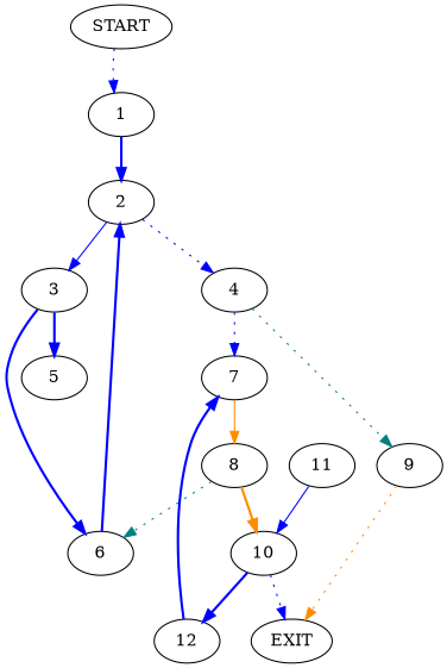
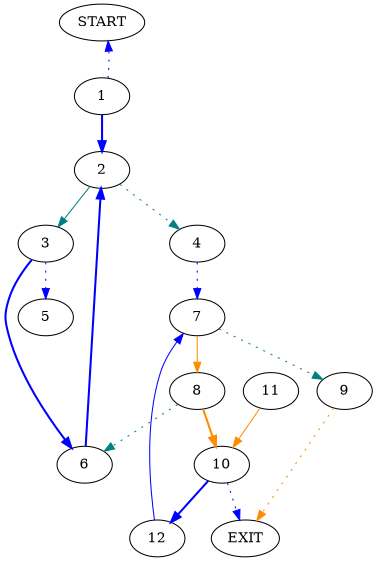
  digraph {
    edge [color=blue style=dotted]
    n1 [label=START]
    1
    2
    n4 [label=EXIT]
    3
    4
    5
    6
    7
    8
    9
    10
    12
    11
-   n1 -> 1
+   1 -> n1
    1 -> 2 [style=bold]
-   2 -> 3 [style=solid]
-   2 -> 4
-   3 -> 5 [style=bold]
+   2 -> 3 [color=teal style=solid]
+   2 -> 4 [color=teal]
+   3 -> 5
    3 -> 6 [style=bold]
    4 -> 7
    6 -> 2 [style=bold]
    7 -> 8 [color=darkorange style=solid]
-   4 -> 9 [color=teal]
+   7 -> 9 [color=teal]
    8 -> 6 [color=teal]
    8 -> 10 [color=darkorange style=bold]
    9 -> n4 [color=darkorange]
    10 -> n4
    10 -> 12 [style=bold]
-   12 -> 7 [style=bold]
-   11 -> 10 [style=solid]
+   12 -> 7 [style=solid]
+   11 -> 10 [color=darkorange style=solid]
  }
